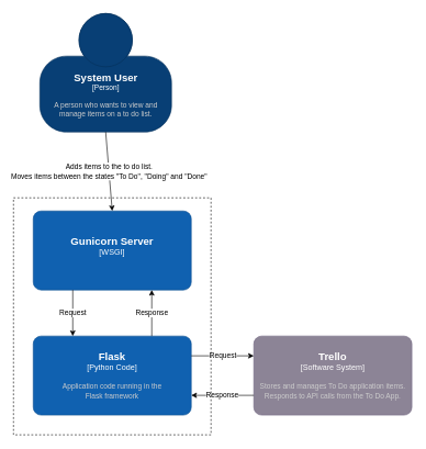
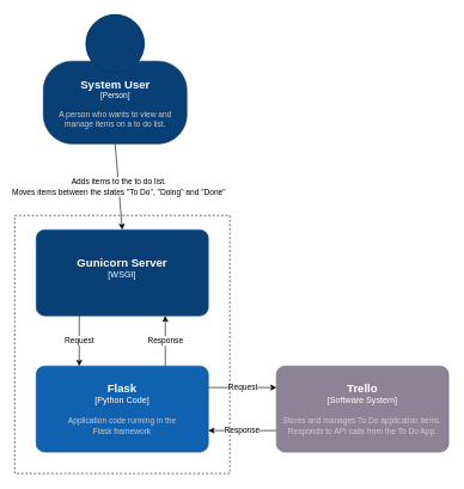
  <mxCell id="0" />
  <mxCell id="1" parent="0" />
  <mxCell id="2" value="&lt;font style=&quot;font-size: 16px&quot;&gt;&lt;b&gt;System User&lt;/b&gt;&lt;/font&gt;&lt;div&gt;[Person]&lt;/div&gt;&lt;br&gt;&lt;div&gt;&lt;font style=&quot;font-size: 11px&quot;&gt;&lt;font color=&quot;#cccccc&quot;&gt;A person who wants to view and&#10;manage items on a to do list.&lt;/font&gt;&lt;/div&gt;" style="html=1;fontSize=11;dashed=0;whitespace=wrap;fillColor=#083F75;strokeColor=#06315C;fontColor=#ffffff;shape=mxgraph.c4.person2;align=center;metaEdit=1;points=[[0.5,0,0],[1,0.5,0],[1,0.75,0],[0.75,1,0],[0.5,1,0],[0.25,1,0],[0,0.75,0],[0,0.5,0]];resizable=0;" vertex="1" parent="1"><mxGeometry x="60" y="20" width="200" height="180" as="geometry" /></mxCell>
  <mxCell id="3" value="Adds items to the to do list.&lt;br&gt;Moves items between the states &quot;To Do&quot;, &quot;Doing&quot; and &quot;Done&quot;" style="endArrow=classic;html=1;rounded=0;exitX=0.5;exitY=1;exitDx=0;exitDy=0;exitPerimeter=0;entryX=0.5;entryY=0;entryDx=0;entryDy=0;entryPerimeter=0;" edge="1" parent="1" source="2" target="5"><mxGeometry relative="1" as="geometry"><mxPoint x="170" y="240" as="sourcePoint" /><mxPoint x="170" y="320" as="targetPoint" /></mxGeometry></mxCell>
  <mxCell id="4" value="&lt;font style=&quot;font-size: 16px&quot;&gt;&lt;b&gt;Trello&lt;/b&gt;&lt;/font&gt;&lt;div&gt;[Software System]&lt;/div&gt;&lt;br&gt;&lt;div&gt;&lt;font style=&quot;font-size: 11px&quot;&gt;&lt;font color=&quot;#cccccc&quot;&gt;Stores and manages To Do application items.&#10;Responds to API calls from the To Do App.&lt;/font&gt;&lt;/div&gt;" style="rounded=1;whiteSpace=wrap;html=1;labelBackgroundColor=none;fillColor=#8C8496;fontColor=#ffffff;align=center;arcSize=10;strokeColor=#736782;metaEdit=1;resizable=0;points=[[0.25,0,0],[0.5,0,0],[0.75,0,0],[1,0.25,0],[1,0.5,0],[1,0.75,0],[0.75,1,0],[0.5,1,0],[0.25,1,0],[0,0.75,0],[0,0.5,0],[0,0.25,0]];" vertex="1" parent="1"><mxGeometry x="385" y="510" width="240" height="120" as="geometry" /></mxCell>
- <mxCell id="5" value="&lt;font style=&quot;font-size: 16px&quot;&gt;&lt;b&gt;Gunicorn Server&lt;/b&gt;&lt;/font&gt;&lt;div&gt;[WSGI]&lt;/div&gt;&lt;br&gt;&lt;div&gt;&lt;font style=&quot;font-size: 11px&quot;&gt;&lt;font color=&quot;#cccccc&quot;&gt;&lt;/font&gt;&lt;/div&gt;" style="rounded=1;whiteSpace=wrap;html=1;labelBackgroundColor=none;fillColor=#1061B0;fontColor=#ffffff;align=center;arcSize=10;strokeColor=#0D5091;metaEdit=1;resizable=0;points=[[0.25,0,0],[0.5,0,0],[0.75,0,0],[1,0.25,0],[1,0.5,0],[1,0.75,0],[0.75,1,0],[0.5,1,0],[0.25,1,0],[0,0.75,0],[0,0.5,0],[0,0.25,0]];" vertex="1" parent="1"><mxGeometry x="50" y="320" width="240" height="120" as="geometry" /></mxCell>
+ <mxCell id="5" value="&lt;font style=&quot;font-size: 16px&quot;&gt;&lt;b&gt;Gunicorn Server&lt;/b&gt;&lt;/font&gt;&lt;div&gt;[WSGI]&lt;/div&gt;&lt;br&gt;&lt;div&gt;&lt;font style=&quot;font-size: 11px&quot;&gt;&lt;font color=&quot;#cccccc&quot;&gt;&lt;/font&gt;&lt;/div&gt;" style="rounded=1;whiteSpace=wrap;html=1;labelBackgroundColor=none;fillColor=#083f75;fontColor=#ffffff;align=center;arcSize=10;strokeColor=#0D5091;metaEdit=1;resizable=0;points=[[0.25,0,0],[0.5,0,0],[0.75,0,0],[1,0.25,0],[1,0.5,0],[1,0.75,0],[0.75,1,0],[0.5,1,0],[0.25,1,0],[0,0.75,0],[0,0.5,0],[0,0.25,0]];" vertex="1" parent="1"><mxGeometry x="50" y="320" width="240" height="120" as="geometry" /></mxCell>
  <mxCell id="6" value="&lt;font style=&quot;font-size: 16px&quot;&gt;&lt;b&gt;Flask&lt;/b&gt;&lt;/font&gt;&lt;div&gt;[Python Code]&lt;/div&gt;&lt;br&gt;&lt;div&gt;&lt;font style=&quot;font-size: 11px&quot;&gt;&lt;font color=&quot;#cccccc&quot;&gt;Application code running in the&#10;Flask framework&lt;/font&gt;&lt;/div&gt;" style="rounded=1;whiteSpace=wrap;html=1;labelBackgroundColor=none;fillColor=#1061B0;fontColor=#ffffff;align=center;arcSize=10;strokeColor=#0D5091;metaEdit=1;resizable=0;points=[[0.25,0,0],[0.5,0,0],[0.75,0,0],[1,0.25,0],[1,0.5,0],[1,0.75,0],[0.75,1,0],[0.5,1,0],[0.25,1,0],[0,0.75,0],[0,0.5,0],[0,0.25,0]];" vertex="1" parent="1"><mxGeometry x="50" y="510" width="240" height="120" as="geometry" /></mxCell>
  <mxCell id="7" value="Request" style="endArrow=classic;html=1;rounded=0;entryX=0.25;entryY=0;entryDx=0;entryDy=0;entryPerimeter=0;exitX=0.25;exitY=1;exitDx=0;exitDy=0;exitPerimeter=0;" edge="1" parent="1" source="5" target="6"><mxGeometry width="50" height="50" relative="1" as="geometry"><mxPoint x="160" y="520" as="sourcePoint" /><mxPoint x="210" y="470" as="targetPoint" /></mxGeometry></mxCell>
  <mxCell id="8" value="Response" style="endArrow=classic;html=1;rounded=0;entryX=0.75;entryY=1;entryDx=0;entryDy=0;entryPerimeter=0;exitX=0.75;exitY=0;exitDx=0;exitDy=0;exitPerimeter=0;" edge="1" parent="1" source="6" target="5"><mxGeometry width="50" height="50" relative="1" as="geometry"><mxPoint x="120" y="450" as="sourcePoint" /><mxPoint x="120" y="520" as="targetPoint" /></mxGeometry></mxCell>
  <mxCell id="9" value="Request" style="endArrow=classic;html=1;rounded=0;entryX=0;entryY=0.25;entryDx=0;entryDy=0;entryPerimeter=0;exitX=1;exitY=0.25;exitDx=0;exitDy=0;exitPerimeter=0;" edge="1" parent="1" source="6" target="4"><mxGeometry width="50" height="50" relative="1" as="geometry"><mxPoint x="120" y="450" as="sourcePoint" /><mxPoint x="120" y="520" as="targetPoint" /></mxGeometry></mxCell>
  <mxCell id="10" value="Response" style="endArrow=classic;html=1;rounded=0;entryX=1;entryY=0.75;entryDx=0;entryDy=0;entryPerimeter=0;exitX=0;exitY=0.75;exitDx=0;exitDy=0;exitPerimeter=0;" edge="1" parent="1" source="4" target="6"><mxGeometry width="50" height="50" relative="1" as="geometry"><mxPoint x="240" y="520" as="sourcePoint" /><mxPoint x="240" y="450" as="targetPoint" /></mxGeometry></mxCell>
  <mxCell id="11" value="" style="rounded=0;whiteSpace=wrap;html=1;fillColor=none;dashed=1;" vertex="1" parent="1"><mxGeometry x="20" y="300" width="300" height="360" as="geometry" /></mxCell>
